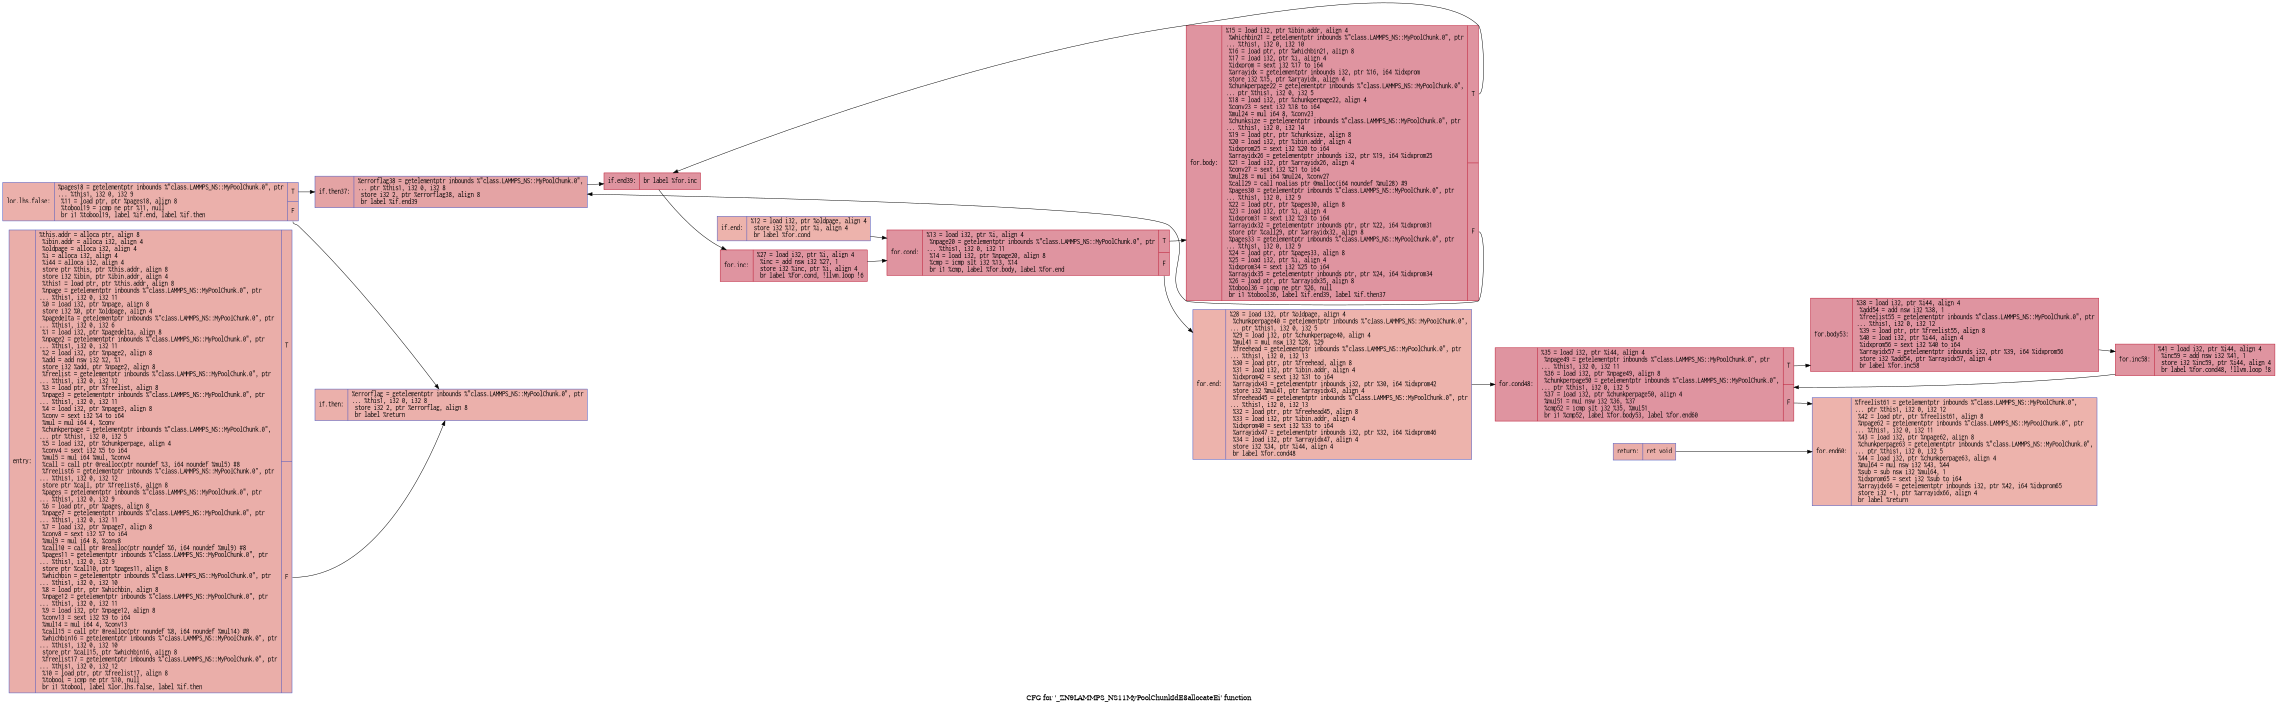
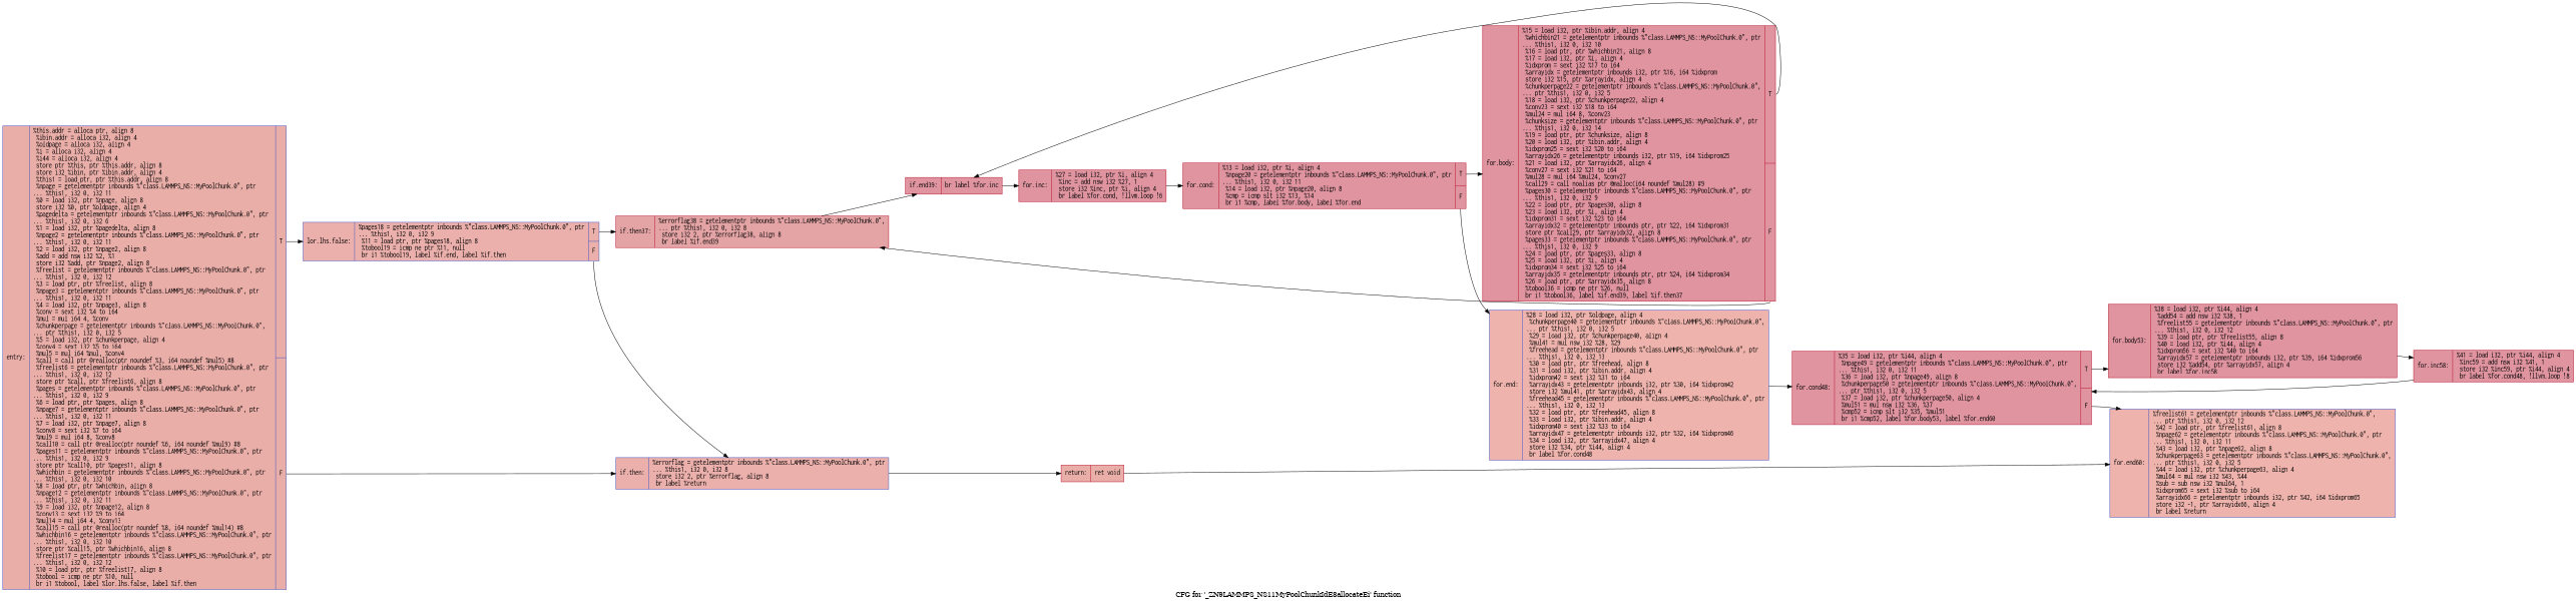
  digraph {
    label="CFG for '_ZN9LAMMPS_NS11MyPoolChunkIdE8allocateEi' function"
    rankdir=LR
    node [color="#3d50c3ff" fillcolor="#b70d2870" fontname=Courier shape=record style=filled]
    n1 [fillcolor="#d0473d70" label="{entry:\l|  %this.addr = alloca ptr, align 8\l  %ibin.addr = alloca i32, align 4\l  %oldpage = alloca i32, align 4\l  %i = alloca i32, align 4\l  %i44 = alloca i32, align 4\l  store ptr %this, ptr %this.addr, align 8\l  store i32 %ibin, ptr %ibin.addr, align 4\l  %this1 = load ptr, ptr %this.addr, align 8\l  %npage = getelementptr inbounds %\"class.LAMMPS_NS::MyPoolChunk.0\", ptr\l... %this1, i32 0, i32 11\l  %0 = load i32, ptr %npage, align 8\l  store i32 %0, ptr %oldpage, align 4\l  %pagedelta = getelementptr inbounds %\"class.LAMMPS_NS::MyPoolChunk.0\", ptr\l... %this1, i32 0, i32 6\l  %1 = load i32, ptr %pagedelta, align 8\l  %npage2 = getelementptr inbounds %\"class.LAMMPS_NS::MyPoolChunk.0\", ptr\l... %this1, i32 0, i32 11\l  %2 = load i32, ptr %npage2, align 8\l  %add = add nsw i32 %2, %1\l  store i32 %add, ptr %npage2, align 8\l  %freelist = getelementptr inbounds %\"class.LAMMPS_NS::MyPoolChunk.0\", ptr\l... %this1, i32 0, i32 12\l  %3 = load ptr, ptr %freelist, align 8\l  %npage3 = getelementptr inbounds %\"class.LAMMPS_NS::MyPoolChunk.0\", ptr\l... %this1, i32 0, i32 11\l  %4 = load i32, ptr %npage3, align 8\l  %conv = sext i32 %4 to i64\l  %mul = mul i64 4, %conv\l  %chunkperpage = getelementptr inbounds %\"class.LAMMPS_NS::MyPoolChunk.0\",\l... ptr %this1, i32 0, i32 5\l  %5 = load i32, ptr %chunkperpage, align 4\l  %conv4 = sext i32 %5 to i64\l  %mul5 = mul i64 %mul, %conv4\l  %call = call ptr @realloc(ptr noundef %3, i64 noundef %mul5) #8\l  %freelist6 = getelementptr inbounds %\"class.LAMMPS_NS::MyPoolChunk.0\", ptr\l... %this1, i32 0, i32 12\l  store ptr %call, ptr %freelist6, align 8\l  %pages = getelementptr inbounds %\"class.LAMMPS_NS::MyPoolChunk.0\", ptr\l... %this1, i32 0, i32 9\l  %6 = load ptr, ptr %pages, align 8\l  %npage7 = getelementptr inbounds %\"class.LAMMPS_NS::MyPoolChunk.0\", ptr\l... %this1, i32 0, i32 11\l  %7 = load i32, ptr %npage7, align 8\l  %conv8 = sext i32 %7 to i64\l  %mul9 = mul i64 8, %conv8\l  %call10 = call ptr @realloc(ptr noundef %6, i64 noundef %mul9) #8\l  %pages11 = getelementptr inbounds %\"class.LAMMPS_NS::MyPoolChunk.0\", ptr\l... %this1, i32 0, i32 9\l  store ptr %call10, ptr %pages11, align 8\l  %whichbin = getelementptr inbounds %\"class.LAMMPS_NS::MyPoolChunk.0\", ptr\l... %this1, i32 0, i32 10\l  %8 = load ptr, ptr %whichbin, align 8\l  %npage12 = getelementptr inbounds %\"class.LAMMPS_NS::MyPoolChunk.0\", ptr\l... %this1, i32 0, i32 11\l  %9 = load i32, ptr %npage12, align 8\l  %conv13 = sext i32 %9 to i64\l  %mul14 = mul i64 4, %conv13\l  %call15 = call ptr @realloc(ptr noundef %8, i64 noundef %mul14) #8\l  %whichbin16 = getelementptr inbounds %\"class.LAMMPS_NS::MyPoolChunk.0\", ptr\l... %this1, i32 0, i32 10\l  store ptr %call15, ptr %whichbin16, align 8\l  %freelist17 = getelementptr inbounds %\"class.LAMMPS_NS::MyPoolChunk.0\", ptr\l... %this1, i32 0, i32 12\l  %10 = load ptr, ptr %freelist17, align 8\l  %tobool = icmp ne ptr %10, null\l  br i1 %tobool, label %lor.lhs.false, label %if.then\l|{<s0>T|<s1>F}}"]
    n2 [fillcolor="#d24b4070" label="{lor.lhs.false:\l|  %pages18 = getelementptr inbounds %\"class.LAMMPS_NS::MyPoolChunk.0\", ptr\l... %this1, i32 0, i32 9\l  %11 = load ptr, ptr %pages18, align 8\l  %tobool19 = icmp ne ptr %11, null\l  br i1 %tobool19, label %if.end, label %if.then\l|{<s0>T|<s1>F}}"]
    n3 [fillcolor="#d24b4070" label="{if.then:\l|  %errorflag = getelementptr inbounds %\"class.LAMMPS_NS::MyPoolChunk.0\", ptr\l... %this1, i32 0, i32 8\l  store i32 2, ptr %errorflag, align 8\l  br label %return\l}"]
-   n4 [fillcolor="#c32e3170" label="{if.then37:\l|  %errorflag38 = getelementptr inbounds %\"class.LAMMPS_NS::MyPoolChunk.0\",\l... ptr %this1, i32 0, i32 8\l  store i32 2, ptr %errorflag38, align 8\l  br label %if.end39\l}"]
-   n5 [fillcolor="#d0473d70" label="{return:\l|  ret void\l}"]
-   n6 [fillcolor="#d6524470" label="{if.end:\l|  %12 = load i32, ptr %oldpage, align 4\l  store i32 %12, ptr %i, align 4\l  br label %for.cond\l}"]
+   n4 [color="#b70d28ff" fillcolor="#c32e3170" label="{if.then37:\l|  %errorflag38 = getelementptr inbounds %\"class.LAMMPS_NS::MyPoolChunk.0\",\l... ptr %this1, i32 0, i32 8\l  store i32 2, ptr %errorflag38, align 8\l  br label %if.end39\l}"]
+   n5 [color="#b70d28ff" fillcolor="#d0473d70" label="{return:\l|  ret void\l}"]
    n7 [color="#b70d28ff" label="{for.cond:\l|  %13 = load i32, ptr %i, align 4\l  %npage20 = getelementptr inbounds %\"class.LAMMPS_NS::MyPoolChunk.0\", ptr\l... %this1, i32 0, i32 11\l  %14 = load i32, ptr %npage20, align 8\l  %cmp = icmp slt i32 %13, %14\l  br i1 %cmp, label %for.body, label %for.end\l|{<s0>T|<s1>F}}"]
    n8 [fillcolor="#d6524470" label="{for.end60:\l|  %freelist61 = getelementptr inbounds %\"class.LAMMPS_NS::MyPoolChunk.0\",\l... ptr %this1, i32 0, i32 12\l  %42 = load ptr, ptr %freelist61, align 8\l  %npage62 = getelementptr inbounds %\"class.LAMMPS_NS::MyPoolChunk.0\", ptr\l... %this1, i32 0, i32 11\l  %43 = load i32, ptr %npage62, align 8\l  %chunkperpage63 = getelementptr inbounds %\"class.LAMMPS_NS::MyPoolChunk.0\",\l... ptr %this1, i32 0, i32 5\l  %44 = load i32, ptr %chunkperpage63, align 4\l  %mul64 = mul nsw i32 %43, %44\l  %sub = sub nsw i32 %mul64, 1\l  %idxprom65 = sext i32 %sub to i64\l  %arrayidx66 = getelementptr inbounds i32, ptr %42, i64 %idxprom65\l  store i32 -1, ptr %arrayidx66, align 4\l  br label %return\l}"]
    n9 [color="#b70d28ff" label="{for.body:\l|  %15 = load i32, ptr %ibin.addr, align 4\l  %whichbin21 = getelementptr inbounds %\"class.LAMMPS_NS::MyPoolChunk.0\", ptr\l... %this1, i32 0, i32 10\l  %16 = load ptr, ptr %whichbin21, align 8\l  %17 = load i32, ptr %i, align 4\l  %idxprom = sext i32 %17 to i64\l  %arrayidx = getelementptr inbounds i32, ptr %16, i64 %idxprom\l  store i32 %15, ptr %arrayidx, align 4\l  %chunkperpage22 = getelementptr inbounds %\"class.LAMMPS_NS::MyPoolChunk.0\",\l... ptr %this1, i32 0, i32 5\l  %18 = load i32, ptr %chunkperpage22, align 4\l  %conv23 = sext i32 %18 to i64\l  %mul24 = mul i64 8, %conv23\l  %chunksize = getelementptr inbounds %\"class.LAMMPS_NS::MyPoolChunk.0\", ptr\l... %this1, i32 0, i32 14\l  %19 = load ptr, ptr %chunksize, align 8\l  %20 = load i32, ptr %ibin.addr, align 4\l  %idxprom25 = sext i32 %20 to i64\l  %arrayidx26 = getelementptr inbounds i32, ptr %19, i64 %idxprom25\l  %21 = load i32, ptr %arrayidx26, align 4\l  %conv27 = sext i32 %21 to i64\l  %mul28 = mul i64 %mul24, %conv27\l  %call29 = call noalias ptr @malloc(i64 noundef %mul28) #9\l  %pages30 = getelementptr inbounds %\"class.LAMMPS_NS::MyPoolChunk.0\", ptr\l... %this1, i32 0, i32 9\l  %22 = load ptr, ptr %pages30, align 8\l  %23 = load i32, ptr %i, align 4\l  %idxprom31 = sext i32 %23 to i64\l  %arrayidx32 = getelementptr inbounds ptr, ptr %22, i64 %idxprom31\l  store ptr %call29, ptr %arrayidx32, align 8\l  %pages33 = getelementptr inbounds %\"class.LAMMPS_NS::MyPoolChunk.0\", ptr\l... %this1, i32 0, i32 9\l  %24 = load ptr, ptr %pages33, align 8\l  %25 = load i32, ptr %i, align 4\l  %idxprom34 = sext i32 %25 to i64\l  %arrayidx35 = getelementptr inbounds ptr, ptr %24, i64 %idxprom34\l  %26 = load ptr, ptr %arrayidx35, align 8\l  %tobool36 = icmp ne ptr %26, null\l  br i1 %tobool36, label %if.end39, label %if.then37\l|{<s0>T|<s1>F}}"]
    n10 [fillcolor="#d6524470" label="{for.end:\l|  %28 = load i32, ptr %oldpage, align 4\l  %chunkperpage40 = getelementptr inbounds %\"class.LAMMPS_NS::MyPoolChunk.0\",\l... ptr %this1, i32 0, i32 5\l  %29 = load i32, ptr %chunkperpage40, align 4\l  %mul41 = mul nsw i32 %28, %29\l  %freehead = getelementptr inbounds %\"class.LAMMPS_NS::MyPoolChunk.0\", ptr\l... %this1, i32 0, i32 13\l  %30 = load ptr, ptr %freehead, align 8\l  %31 = load i32, ptr %ibin.addr, align 4\l  %idxprom42 = sext i32 %31 to i64\l  %arrayidx43 = getelementptr inbounds i32, ptr %30, i64 %idxprom42\l  store i32 %mul41, ptr %arrayidx43, align 4\l  %freehead45 = getelementptr inbounds %\"class.LAMMPS_NS::MyPoolChunk.0\", ptr\l... %this1, i32 0, i32 13\l  %32 = load ptr, ptr %freehead45, align 8\l  %33 = load i32, ptr %ibin.addr, align 4\l  %idxprom40 = sext i32 %33 to i64\l  %arrayidx47 = getelementptr inbounds i32, ptr %32, i64 %idxprom46\l  %34 = load i32, ptr %arrayidx47, align 4\l  store i32 %34, ptr %i44, align 4\l  br label %for.cond48\l}"]
    n11 [color="#b70d28ff" label="{if.end39:\l|  br label %for.inc\l}"]
    n12 [color="#b70d28ff" label="{for.cond48:\l|  %35 = load i32, ptr %i44, align 4\l  %npage49 = getelementptr inbounds %\"class.LAMMPS_NS::MyPoolChunk.0\", ptr\l... %this1, i32 0, i32 11\l  %36 = load i32, ptr %npage49, align 8\l  %chunkperpage50 = getelementptr inbounds %\"class.LAMMPS_NS::MyPoolChunk.0\",\l... ptr %this1, i32 0, i32 5\l  %37 = load i32, ptr %chunkperpage50, align 4\l  %mul51 = mul nsw i32 %36, %37\l  %cmp52 = icmp slt i32 %35, %mul51\l  br i1 %cmp52, label %for.body53, label %for.end60\l|{<s0>T|<s1>F}}"]
    n13 [color="#b70d28ff" label="{for.inc:\l|  %27 = load i32, ptr %i, align 4\l  %inc = add nsw i32 %27, 1\l  store i32 %inc, ptr %i, align 4\l  br label %for.cond, !llvm.loop !6\l}"]
    n14 [color="#b70d28ff" label="{for.body53:\l|  %38 = load i32, ptr %i44, align 4\l  %add54 = add nsw i32 %38, 1\l  %freelist55 = getelementptr inbounds %\"class.LAMMPS_NS::MyPoolChunk.0\", ptr\l... %this1, i32 0, i32 12\l  %39 = load ptr, ptr %freelist55, align 8\l  %40 = load i32, ptr %i44, align 4\l  %idxprom56 = sext i32 %40 to i64\l  %arrayidx57 = getelementptr inbounds i32, ptr %39, i64 %idxprom56\l  store i32 %add54, ptr %arrayidx57, align 4\l  br label %for.inc58\l}"]
    n15 [color="#b70d28ff" label="{for.inc58:\l|  %41 = load i32, ptr %i44, align 4\l  %inc59 = add nsw i32 %41, 1\l  store i32 %inc59, ptr %i44, align 4\l  br label %for.cond48, !llvm.loop !8\l}"]
+   n1 -> n2 [tailport=s0]
    n1 -> n3 [tailport=s1]
    n2 -> n3 [tailport=s1]
    n2 -> n4 [tailport=s0]
+   n3 -> n5
    n4 -> n11
    n5 -> n8
-   n6 -> n7
    n7 -> n9 [tailport=s0]
    n7 -> n10 [tailport=s1]
    n9 -> n4 [tailport=s1]
    n9 -> n11 [tailport=s0]
    n10 -> n12
    n11 -> n13
    n12 -> n8 [tailport=s1]
    n12 -> n14 [tailport=s0]
    n13 -> n7
    n14 -> n15
    n15 -> n12
  }
